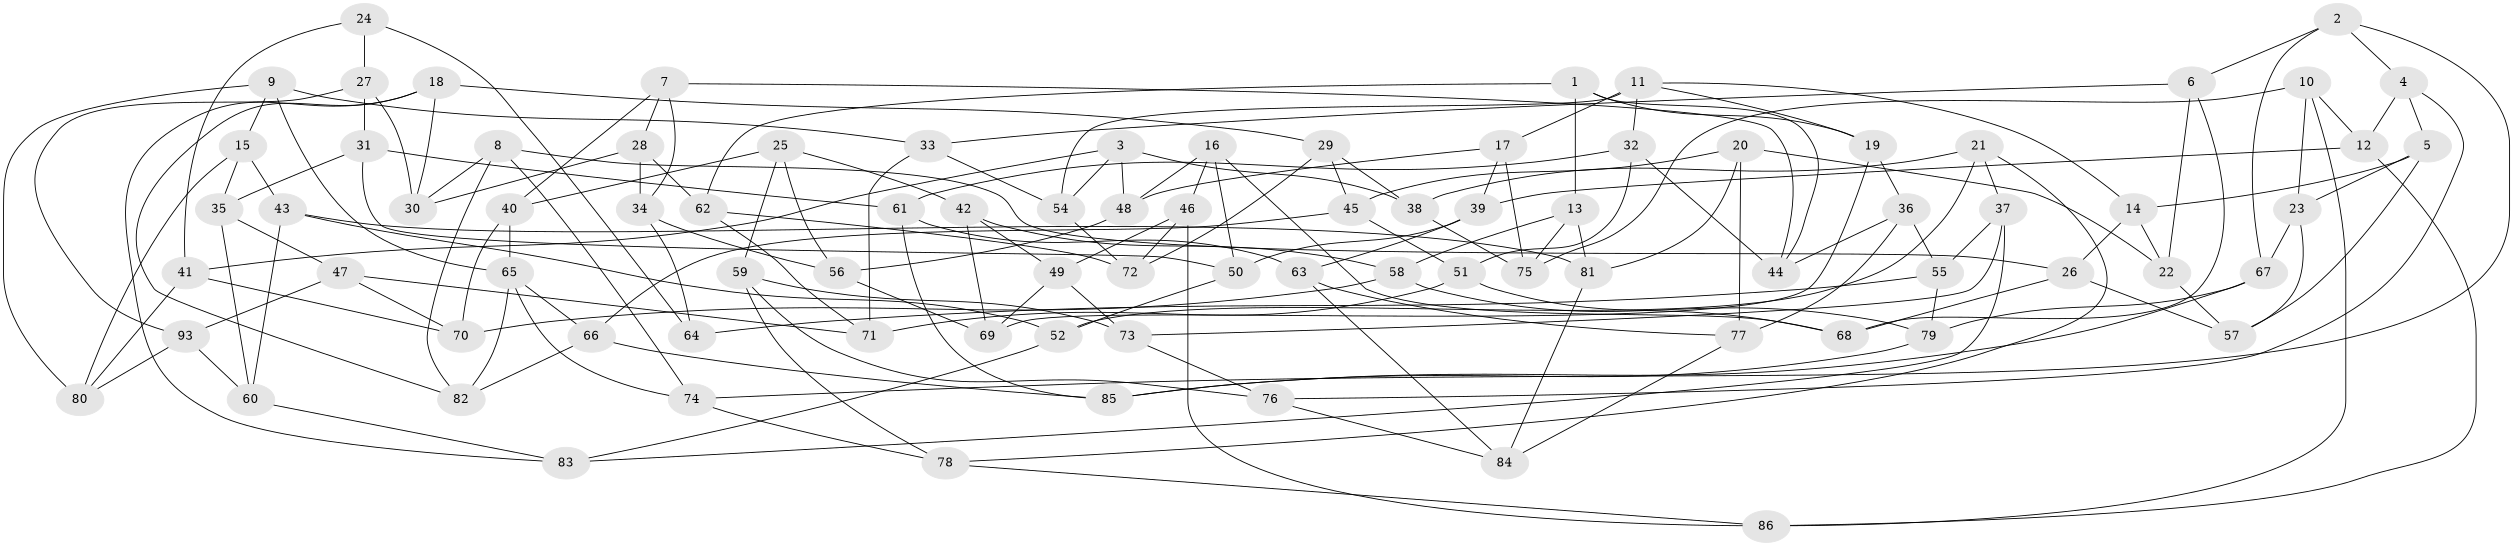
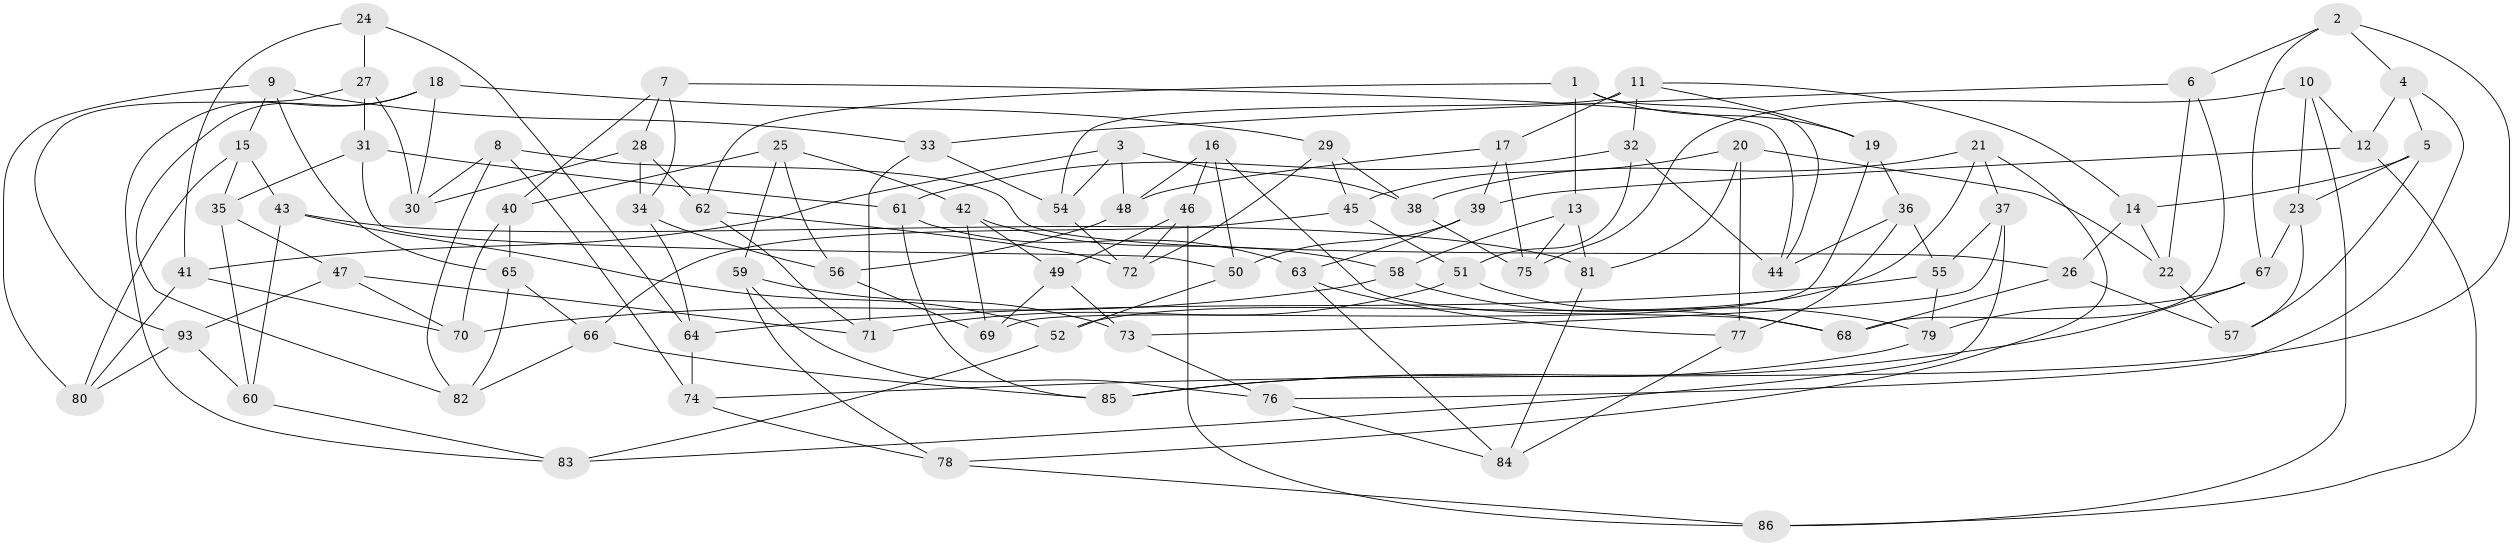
  graph {
    node [color=gray90 style=filled]
    1
    13
    19
    44
    62
    75
    58
    81
    36
    69
    72
    71
    2
    4
    6
    67
    74
    5
    12
    76
    22
    33
    68
    79
    85
    78
    3
    38
    41
    48
    54
    80
    70
    56
    14
    23
    57
    86
    39
    84
    26
    7
    28
    34
    40
    30
    64
    65
    8
    82
    9
    15
    35
    43
    66
    10
    11
    17
    32
    61
    51
    50
    63
    47
    60
    52
    16
    46
    49
    18
    29
    83
    45
    77
    55
    20
    21
    37
    73
    24
    27
    31
    n83 [label=93]
    25
    42
    59
    1 -- 13
    1 -- 19
    1 -- 44
    1 -- 62
    13 -- 75
    13 -- 58
    13 -- 81
    19 -- 36
    19 -- 69
    62 -- 72
    62 -- 71
    58 -- 79
    58 -- 70
    81 -- 84
    36 -- 44
    36 -- 77
    36 -- 55
    2 -- 4
    2 -- 6
    2 -- 67
    2 -- 74
    4 -- 5
    4 -- 12
    4 -- 76
    6 -- 22
    6 -- 33
    6 -- 68
    67 -- 79
    67 -- 85
    74 -- 78
    5 -- 14
    5 -- 23
    5 -- 57
    12 -- 86
    12 -- 39
    76 -- 84
    22 -- 57
    33 -- 71
    33 -- 54
    79 -- 85
    78 -- 86
    3 -- 38
    3 -- 41
    3 -- 48
    3 -- 54
    38 -- 75
    41 -- 80
    41 -- 70
    48 -- 56
    54 -- 72
    56 -- 69
    14 -- 22
    14 -- 26
    23 -- 67
    23 -- 57
    39 -- 50
    39 -- 63
    26 -- 68
    26 -- 57
    7 -- 44
    7 -- 28
    7 -- 34
    7 -- 40
    28 -- 62
    28 -- 34
    28 -- 30
    34 -- 56
    34 -- 64
    40 -- 70
    40 -- 65
-   65 -- 74
+   64 -- 74
    65 -- 82
    65 -- 66
    8 -- 74
    8 -- 26
    8 -- 30
    8 -- 82
    9 -- 33
    9 -- 80
    9 -- 65
    9 -- 15
    15 -- 80
    15 -- 35
    15 -- 43
    35 -- 47
    35 -- 60
    43 -- 81
    43 -- 60
    43 -- 52
    66 -- 85
    66 -- 82
    10 -- 75
    10 -- 12
    10 -- 23
    10 -- 86
    11 -- 19
    11 -- 54
    11 -- 14
    11 -- 17
    11 -- 32
    17 -- 75
    17 -- 48
    17 -- 39
    32 -- 44
    32 -- 61
    32 -- 51
    61 -- 85
    61 -- 63
    51 -- 71
    51 -- 68
    50 -- 52
    63 -- 84
    63 -- 77
    47 -- 71
    47 -- 70
    47 -- n83
    60 -- 83
    52 -- 83
    16 -- 68
    16 -- 48
    16 -- 50
    16 -- 46
    46 -- 72
    46 -- 86
    46 -- 49
    49 -- 69
    49 -- 73
    18 -- 30
    18 -- 82
    18 -- 29
    18 -- 83
    29 -- 72
    29 -- 38
    29 -- 45
    45 -- 66
    45 -- 51
    77 -- 84
    55 -- 79
    55 -- 64
    20 -- 81
    20 -- 22
    20 -- 45
    20 -- 77
    21 -- 78
    21 -- 38
    21 -- 52
    21 -- 37
    37 -- 83
    37 -- 55
    37 -- 73
    73 -- 76
    24 -- 41
    24 -- 64
    24 -- 27
    27 -- 30
    27 -- 31
    27 -- n83
    31 -- 35
    31 -- 61
    31 -- 50
    n83 -- 80
    n83 -- 60
    25 -- 56
    25 -- 40
    25 -- 42
    25 -- 59
    42 -- 58
    42 -- 69
    42 -- 49
    59 -- 76
    59 -- 78
    59 -- 73
  }
